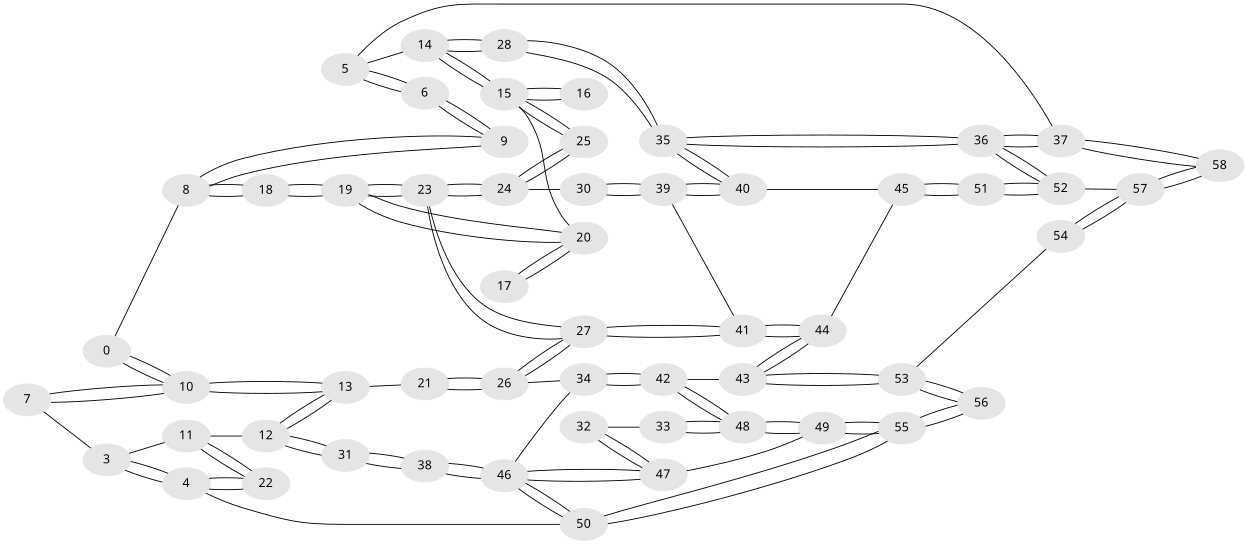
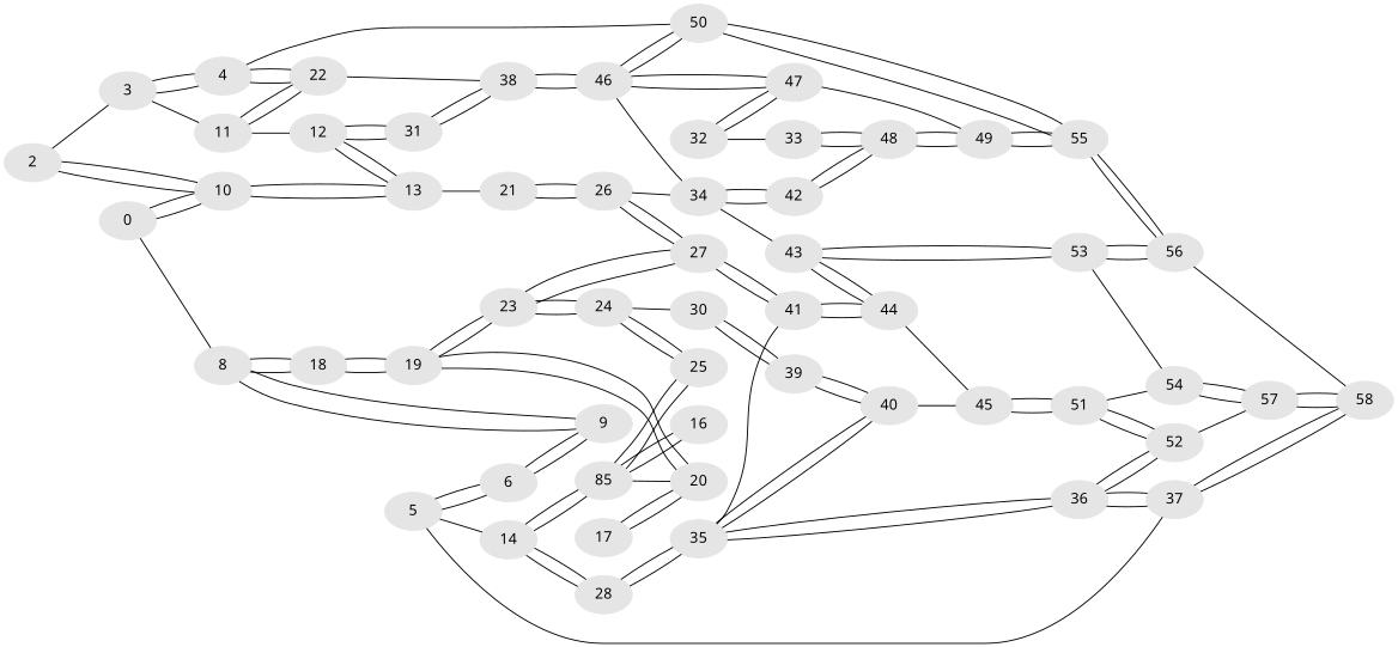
  graph {
    fontname="Noto Sans"
    rankdir=LR
    node [color=gray90 fontname="Noto Sans" style=filled]
    edge [fontname="Noto Sans"]
-   2 [label=7]
+   2
    3
    10
    n4 [label=0]
    8
    4
    11
    13
    22
    50
    12
    5
    6
    14
    37
    38
    55
    9
-   15
+   15 [label=85]
    28
    58
    18
    19
    21
    31
    26
    16
    25
    20
    35
    17
    23
    24
    27
    34
    46
    30
    41
    39
    42
    44
    36
    40
    32
    33
    47
    48
    49
    43
    52
    45
    57
    51
    53
    54
    56
    2 -- 3
    2 -- 10
    2 -- 10
    3 -- 4
    3 -- 4
    3 -- 11
    10 -- 13
    10 -- 13
    n4 -- 10
    n4 -- 10
    n4 -- 8
    8 -- 9
    8 -- 9
    8 -- 18
    8 -- 18
    4 -- 22
    4 -- 22
    4 -- 50
    11 -- 22
    11 -- 22
    11 -- 12
    13 -- 21
+   22 -- 38
    50 -- 55
    50 -- 55
    12 -- 13
    12 -- 13
    12 -- 31
    12 -- 31
    5 -- 6
    5 -- 6
    5 -- 14
    5 -- 37
    6 -- 9
    6 -- 9
    14 -- 15
    14 -- 15
    14 -- 28
    14 -- 28
    37 -- 58
    37 -- 58
    38 -- 46
    38 -- 46
    55 -- 56
    55 -- 56
    15 -- 16
    15 -- 16
    15 -- 25
    15 -- 25
    15 -- 20
    28 -- 35
    28 -- 35
    18 -- 19
    18 -- 19
    19 -- 20
    19 -- 20
    19 -- 23
    19 -- 23
    21 -- 26
    21 -- 26
    31 -- 38
    31 -- 38
    26 -- 27
    26 -- 27
    26 -- 34
    35 -- 36
    35 -- 36
    35 -- 40
    35 -- 40
    17 -- 20
    17 -- 20
    23 -- 24
    23 -- 24
    23 -- 27
    23 -- 27
    24 -- 25
    24 -- 25
    24 -- 30
    27 -- 41
    27 -- 41
    34 -- 42
    34 -- 42
    46 -- 50
    46 -- 50
    46 -- 34
    46 -- 47
    46 -- 47
    30 -- 39
    30 -- 39
    41 -- 44
    41 -- 44
-   39 -- 41
+   35 -- 41
    39 -- 40
    39 -- 40
    42 -- 48
    42 -- 48
-   42 -- 43
+   34 -- 43
    44 -- 45
    36 -- 37
    36 -- 37
    36 -- 52
    36 -- 52
    40 -- 45
    32 -- 33
    32 -- 47
    32 -- 47
    33 -- 48
    33 -- 48
    47 -- 49
    48 -- 49
    48 -- 49
    49 -- 55
    49 -- 55
    43 -- 44
    43 -- 44
    43 -- 53
    43 -- 53
    52 -- 57
    45 -- 51
    45 -- 51
    57 -- 58
    57 -- 58
    51 -- 52
    51 -- 52
+   51 -- 54
    53 -- 54
    53 -- 56
    53 -- 56
    54 -- 57
    54 -- 57
+   56 -- 58
  }
